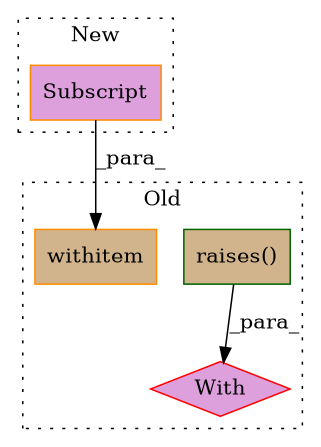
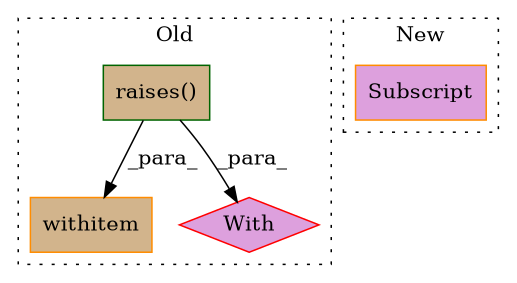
  digraph {
    node [color=darkorange fillcolor=tan shape=box style=filled]
    n1 [a=75 color=darkgreen l="14,1" label="raises()" s="4780,4806"]
    n2 [a=49 l=6 label=withitem s=4780]
    n3 [a=39 color=red fillcolor=plum l="5,42" label=With s="4775,4786" shape=diamond]
    n4 [a=63 fillcolor=plum l="12,0" label=Subscript s="5082,0"]
    subgraph cluster_1 {
      label=Old
      style=dotted
      n1
      n2
      n3
    }
    subgraph cluster_2 {
      label=New
      style=dotted
      n4
    }
-   n4 -> n2 [label=_para_]
+   n1 -> n2 [label=_para_]
    n1 -> n3 [label=_para_]
  }
